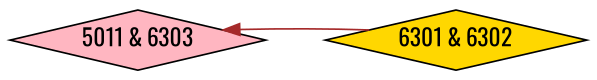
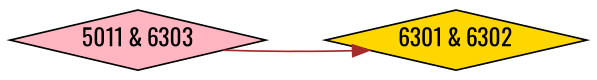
  digraph {
    rankdir=LR
    fontname=Oswald
    node [shape=diamond style=filled fontname=Oswald]
    n1 [label="5011 & 6303" fillcolor=lightpink]
    n2 [label="6301 & 6302" fillcolor=gold]
-   n2 -> n1 [color=brown style=solid fontname=Oswald]
+   n1 -> n2 [color=brown style=solid fontname=Oswald]
  }
